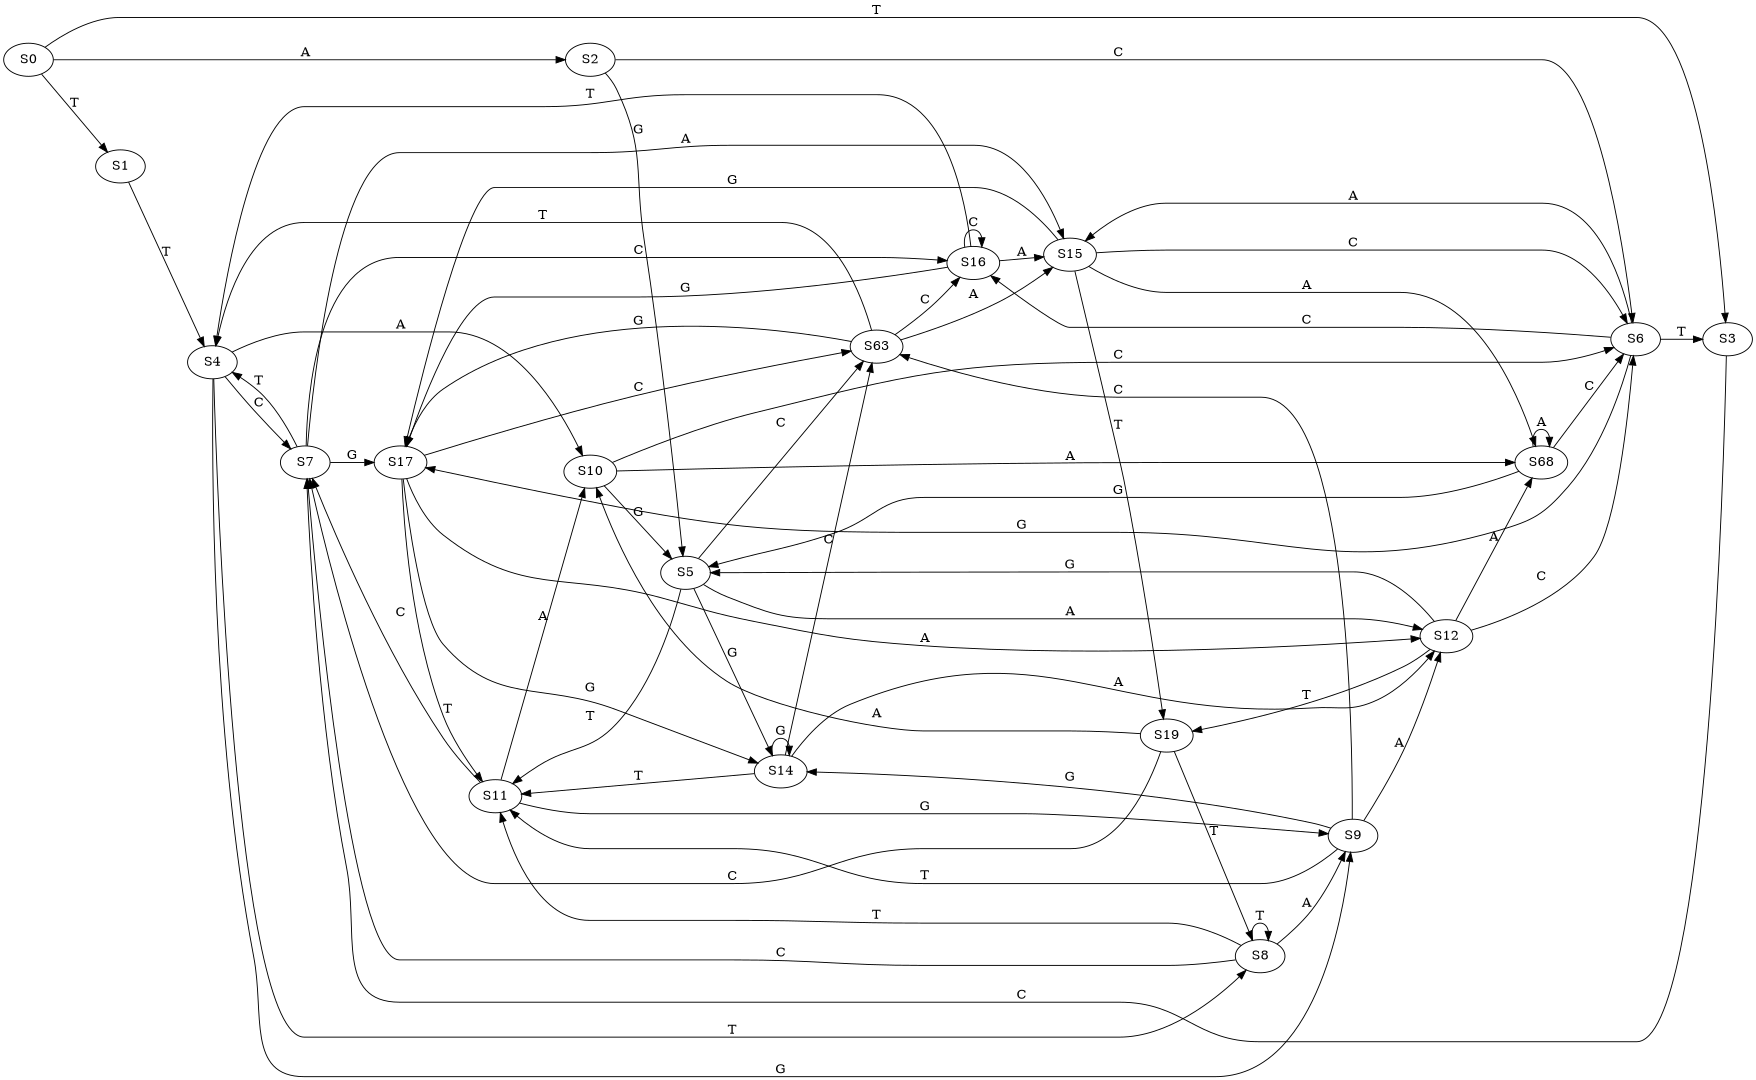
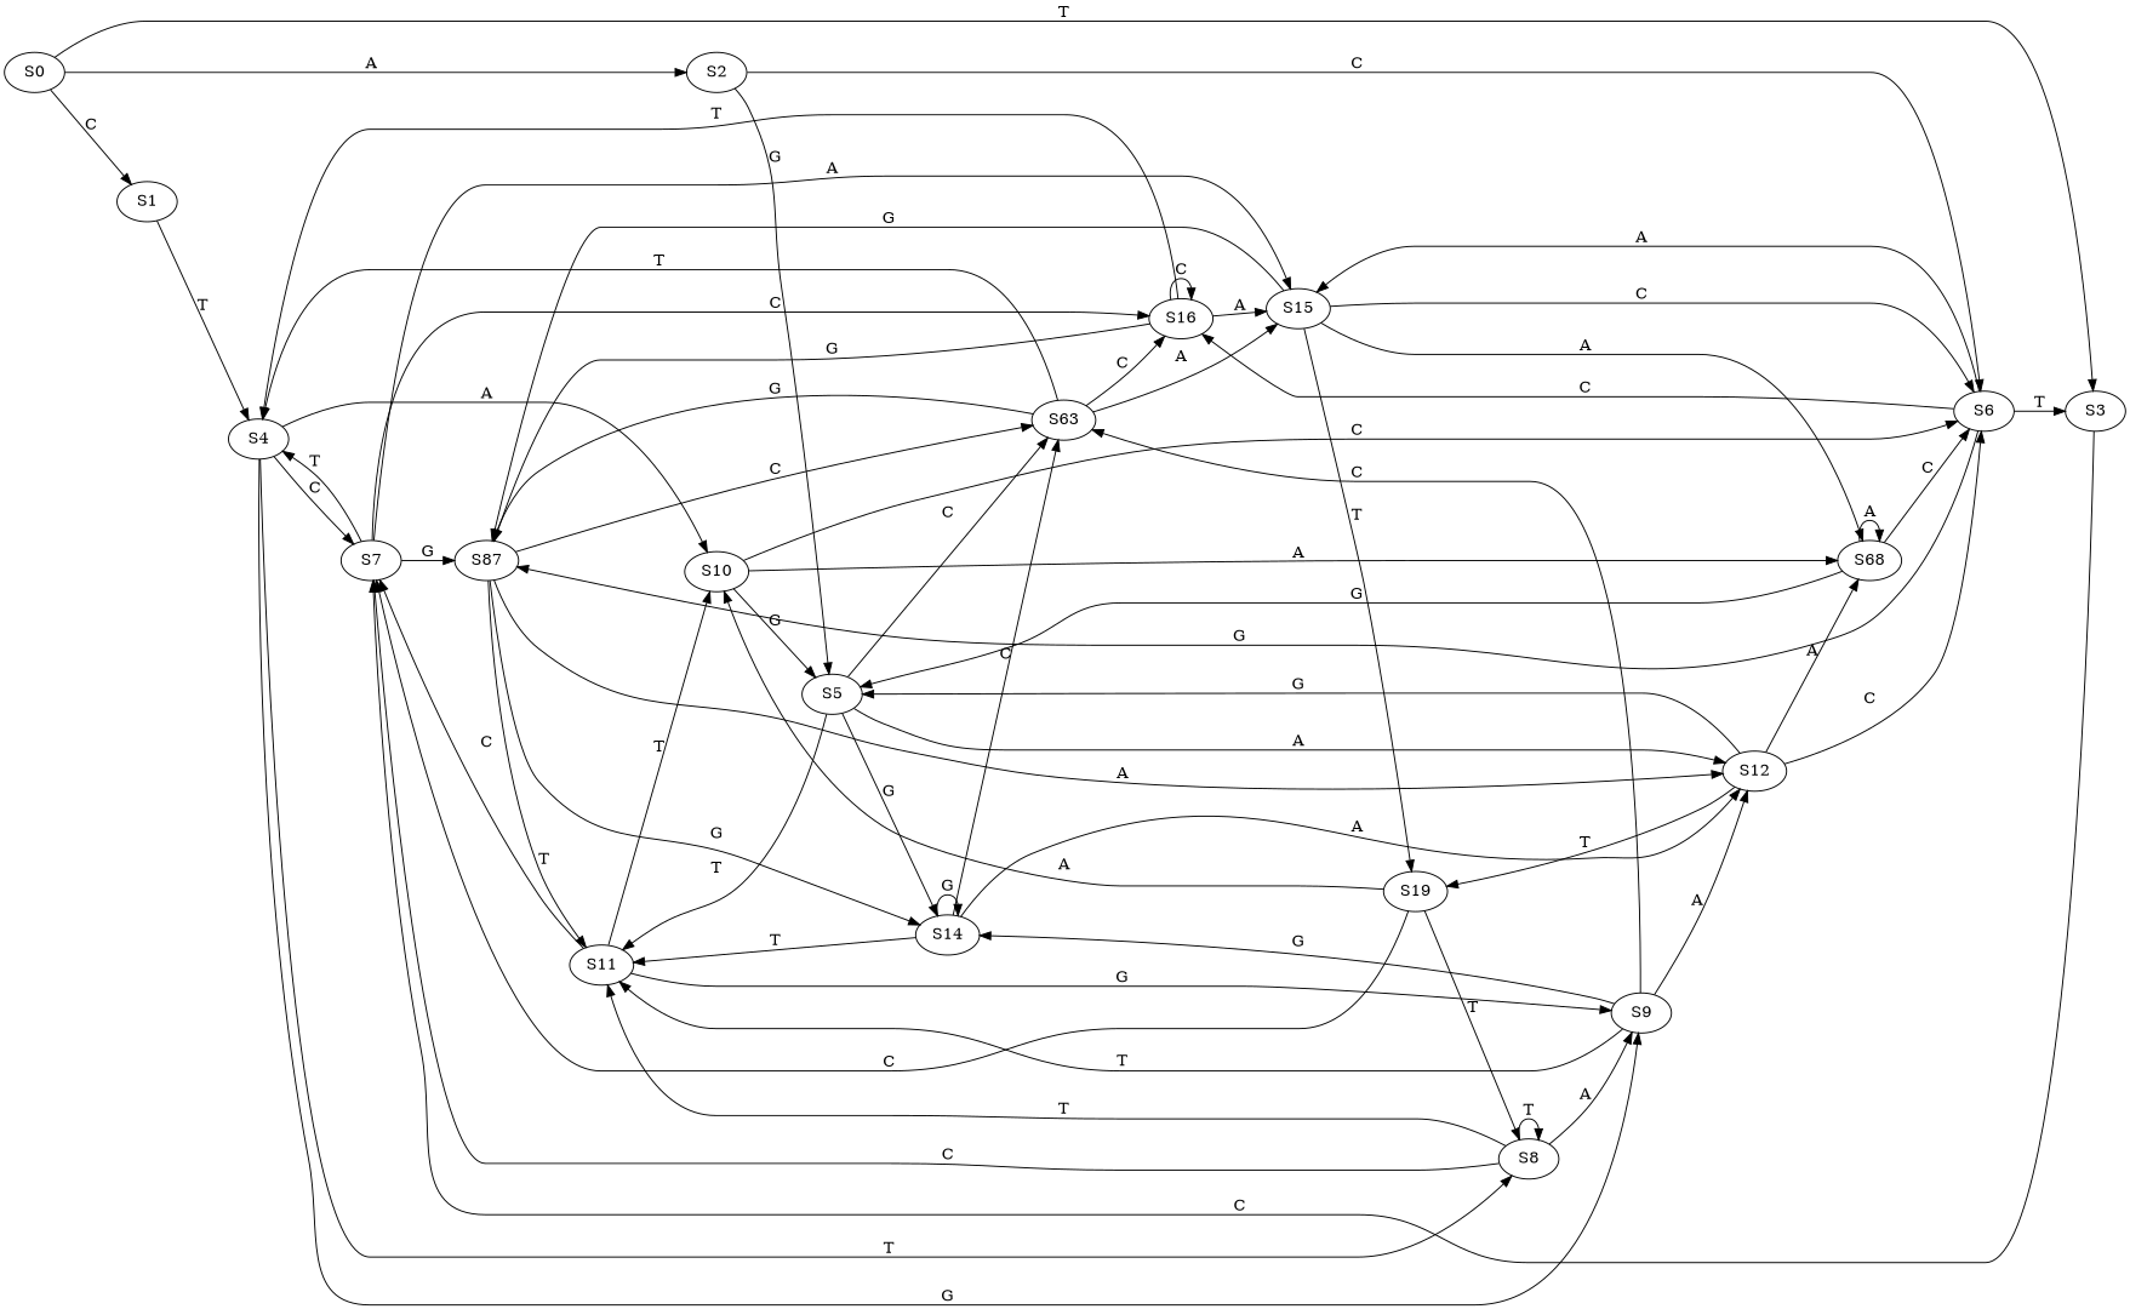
  strict digraph {
    rankdir=LR
    S0
    S1
    S2
    S3
    S4
    S5
    S6
    S7
    S8
    S9
    S10
    S11
    S12
    n14 [label=S63]
    S14
    S15
    S16
-   S17
+   S17 [label=S87]
    n19 [label=S68]
    S19
-   S0 -> S1 [label=T]
+   S0 -> S1 [label=C]
    S0 -> S2 [label=A]
    S0 -> S3 [label=T]
    S1 -> S4 [label=T]
    S2 -> S5 [label=G]
    S2 -> S6 [label=C]
    S3 -> S7 [label=C]
    S4 -> S7 [label=C]
    S4 -> S8 [label=T]
    S4 -> S9 [label=G]
    S4 -> S10 [label=A]
    S5 -> S11 [label=T]
    S5 -> S12 [label=A]
    S5 -> n14 [label=C]
    S5 -> S14 [label=G]
    S6 -> S3 [label=T]
    S6 -> S15 [label=A]
    S6 -> S16 [label=C]
    S6 -> S17 [label=G]
    S7 -> S4 [label=T]
    S7 -> S15 [label=A]
    S7 -> S16 [label=C]
    S7 -> S17 [label=G]
    S8 -> S7 [label=C]
    S8 -> S8 [label=T]
    S8 -> S9 [label=A]
    S8 -> S11 [label=T]
    S9 -> S11 [label=T]
    S9 -> S12 [label=A]
    S9 -> n14 [label=C]
    S9 -> S14 [label=G]
    S10 -> S5 [label=G]
    S10 -> S6 [label=C]
    S10 -> n19 [label=A]
    S11 -> S7 [label=C]
    S11 -> S9 [label=G]
-   S11 -> S10 [label=A]
+   S11 -> S10 [label=T]
    S12 -> S5 [label=G]
    S12 -> S6 [label=C]
    S12 -> n19 [label=A]
    S12 -> S19 [label=T]
    n14 -> S4 [label=T]
    n14 -> S15 [label=A]
    n14 -> S16 [label=C]
    n14 -> S17 [label=G]
    S14 -> S11 [label=T]
    S14 -> S12 [label=A]
    S14 -> n14 [label=C]
    S14 -> S14 [label=G]
    S15 -> S6 [label=C]
    S15 -> S17 [label=G]
    S15 -> n19 [label=A]
    S15 -> S19 [label=T]
    S16 -> S4 [label=T]
    S16 -> S15 [label=A]
    S16 -> S16 [label=C]
    S16 -> S17 [label=G]
    S17 -> S11 [label=T]
    S17 -> S12 [label=A]
    S17 -> n14 [label=C]
    S17 -> S14 [label=G]
    n19 -> S5 [label=G]
    n19 -> S6 [label=C]
    n19 -> n19 [label=A]
    S19 -> S7 [label=C]
    S19 -> S8 [label=T]
    S19 -> S10 [label=A]
  }
